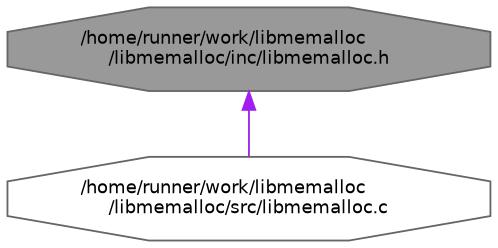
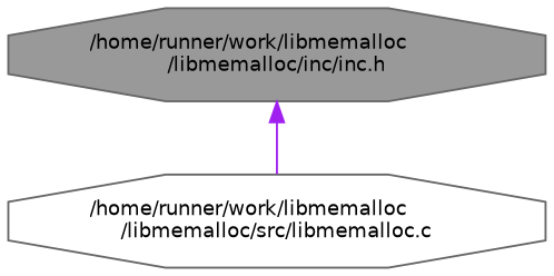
  digraph {
    fontname="DejaVu Sans"
    node [fontname="DejaVu Sans" fontsize=10 shape=octagon style=filled]
-   n1 [color=gray40 fillcolor=grey60 fontcolor=black height=0.2 label="/home/runner/work/libmemalloc\l/libmemalloc/inc/libmemalloc.h" width=0.4]
+   n1 [color=gray40 fillcolor=grey60 fontcolor=black height=0.2 label="/home/runner/work/libmemalloc\l/libmemalloc/inc/inc.h" width=0.4]
    n2 [color=grey40 fillcolor=white height=0.2 label="/home/runner/work/libmemalloc\l/libmemalloc/src/libmemalloc.c" width=0.4]
    n1 -> n2 [color=purple dir=back fontname="DejaVu Sans" fontsize=10 labelfontname=Helvetica labelfontsize=10 style=solid]
  }
